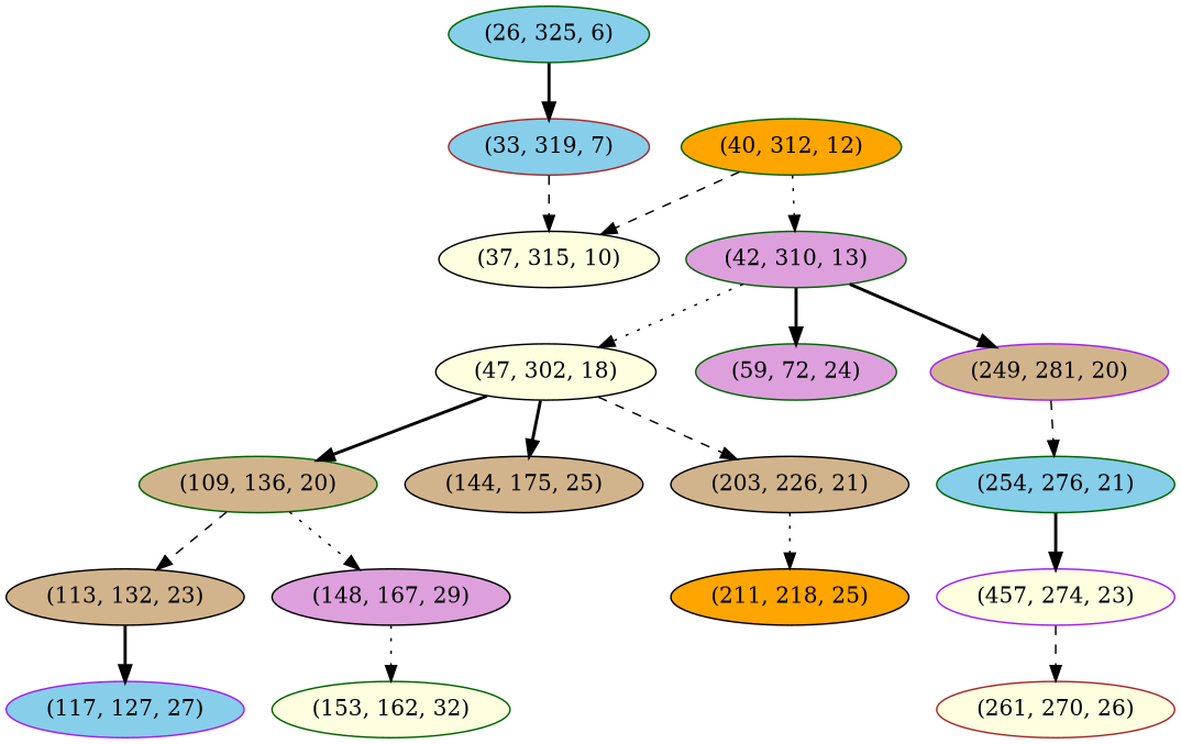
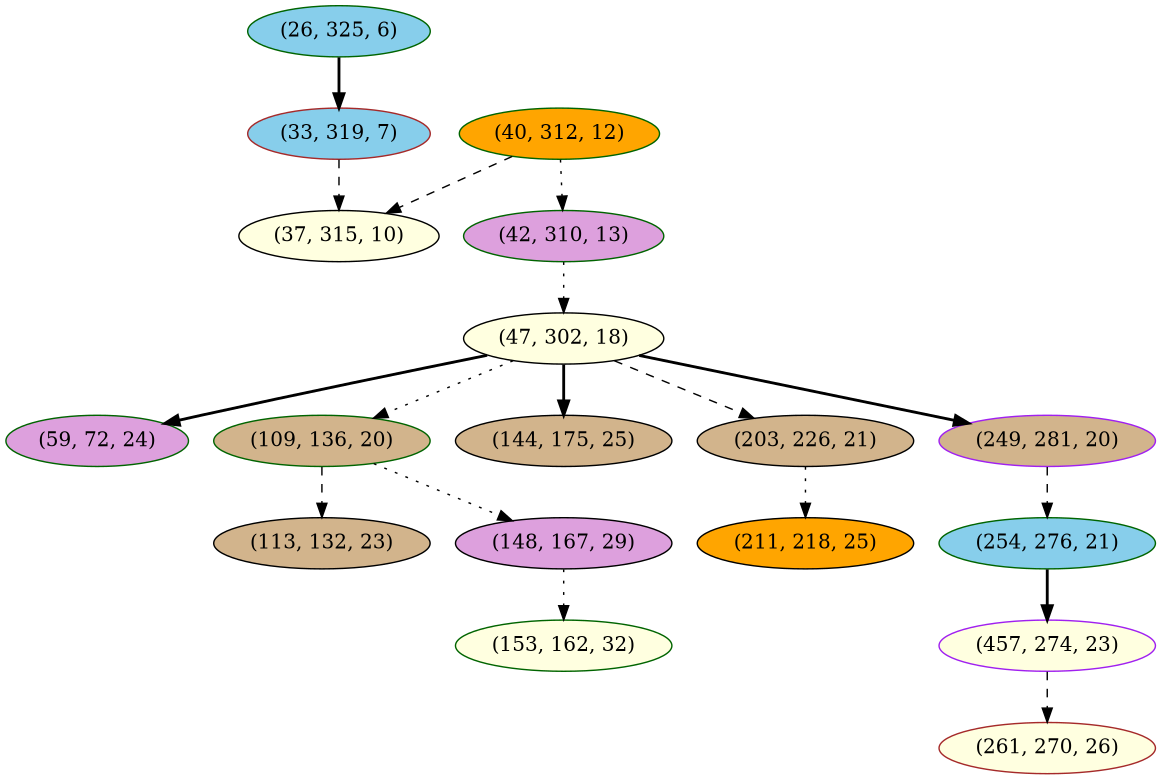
  digraph {
    node [color=darkgreen fillcolor=lightyellow style=filled]
    edge [style=bold]
    "(26, 325, 6)" [fillcolor=skyblue]
    "(33, 319, 7)" [color=brown fillcolor=skyblue]
    "(37, 315, 10)" [color=black]
    "(40, 312, 12)" [fillcolor=orange]
    "(42, 310, 13)" [fillcolor=plum]
    "(47, 302, 18)" [color=black]
    "(59, 72, 24)" [fillcolor=plum]
    "(109, 136, 20)" [fillcolor=tan]
    "(144, 175, 25)" [color=black fillcolor=tan]
    "(203, 226, 21)" [color=black fillcolor=tan]
    "(249, 281, 20)" [color=purple fillcolor=tan]
    "(113, 132, 23)" [color=black fillcolor=tan]
    "(148, 167, 29)" [color=black fillcolor=plum]
    "(211, 218, 25)" [color=black fillcolor=orange]
    "(254, 276, 21)" [fillcolor=skyblue]
-   "(117, 127, 27)" [color=purple fillcolor=skyblue]
    "(153, 162, 32)"
    n18 [color=purple label="(457, 274, 23)"]
    "(261, 270, 26)" [color=brown]
    "(26, 325, 6)" -> "(33, 319, 7)"
    "(33, 319, 7)" -> "(37, 315, 10)" [style=dashed]
    "(40, 312, 12)" -> "(37, 315, 10)" [style=dashed]
    "(40, 312, 12)" -> "(42, 310, 13)" [style=dotted]
    "(42, 310, 13)" -> "(47, 302, 18)" [style=dotted]
-   "(42, 310, 13)" -> "(59, 72, 24)"
-   "(47, 302, 18)" -> "(109, 136, 20)"
+   "(47, 302, 18)" -> "(59, 72, 24)"
+   "(47, 302, 18)" -> "(109, 136, 20)" [style=dotted]
    "(47, 302, 18)" -> "(144, 175, 25)"
    "(47, 302, 18)" -> "(203, 226, 21)" [style=dashed]
-   "(42, 310, 13)" -> "(249, 281, 20)"
+   "(47, 302, 18)" -> "(249, 281, 20)"
    "(109, 136, 20)" -> "(113, 132, 23)" [style=dashed]
    "(109, 136, 20)" -> "(148, 167, 29)" [style=dotted]
    "(203, 226, 21)" -> "(211, 218, 25)" [style=dotted]
    "(249, 281, 20)" -> "(254, 276, 21)" [style=dashed]
-   "(113, 132, 23)" -> "(117, 127, 27)"
    "(148, 167, 29)" -> "(153, 162, 32)" [style=dotted]
    "(254, 276, 21)" -> n18
    n18 -> "(261, 270, 26)" [style=dashed]
  }
